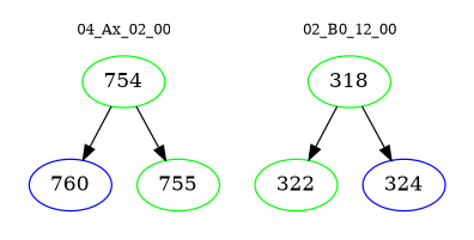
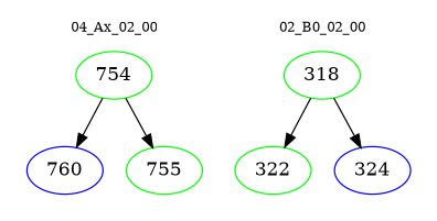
  digraph {
    node [color=green]
    edge [color=black]
    n1 [label=754]
    n2 [color=blue label=760]
    n3 [label=755]
    n4 [label=318]
    n5 [label=322]
    n6 [color=blue label=324]
    subgraph cluster_1 {
      color=white
      fontsize=10
      label="04_Ax_02_00"
      n1
      n2
      n3
    }
    subgraph cluster_2 {
      color=white
      fontsize=10
-     label="02_B0_12_00"
+     label="02_B0_02_00"
      n4
      n5
      n6
    }
    n1 -> n2
    n1 -> n3
    n4 -> n5
    n4 -> n6
  }
